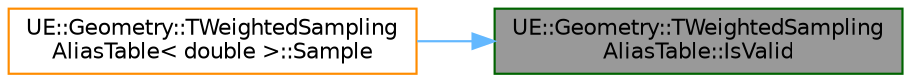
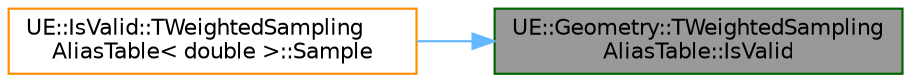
  digraph {
    rankdir=RL
    node [fontname=Helvetica fontsize=10 shape=box style=filled]
    n1 [color=darkgreen fillcolor=grey60 fontcolor=black height=0.2 label="UE::Geometry::TWeightedSampling\lAliasTable::IsValid" width=0.4]
-   n2 [color=darkorange fillcolor=white height=0.2 label="UE::Geometry::TWeightedSampling\lAliasTable\< double \>::Sample" width=0.4]
+   n2 [color=darkorange fillcolor=white height=0.2 label="UE::IsValid::TWeightedSampling\lAliasTable\< double \>::Sample" width=0.4]
    n1 -> n2 [color=steelblue1 dir=back fontname=Helvetica fontsize=10 labelfontname=Helvetica labelfontsize=10 style=solid]
  }
